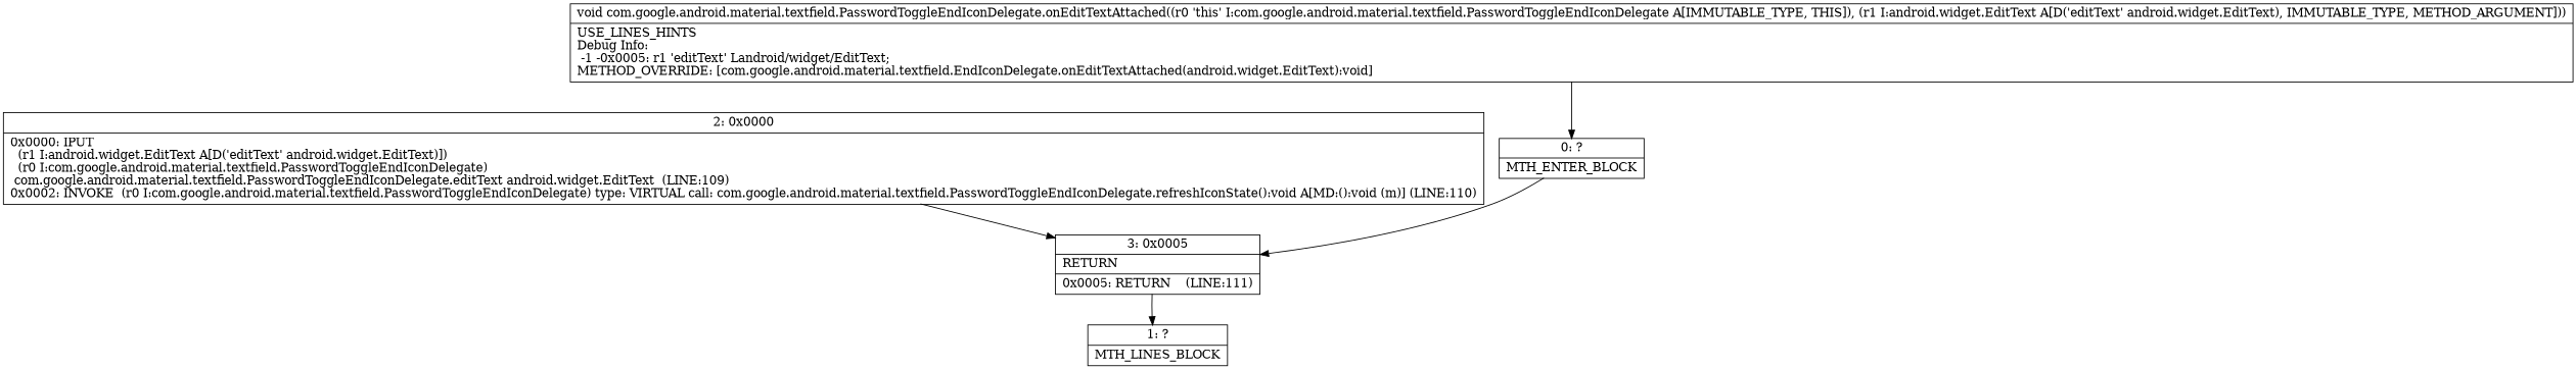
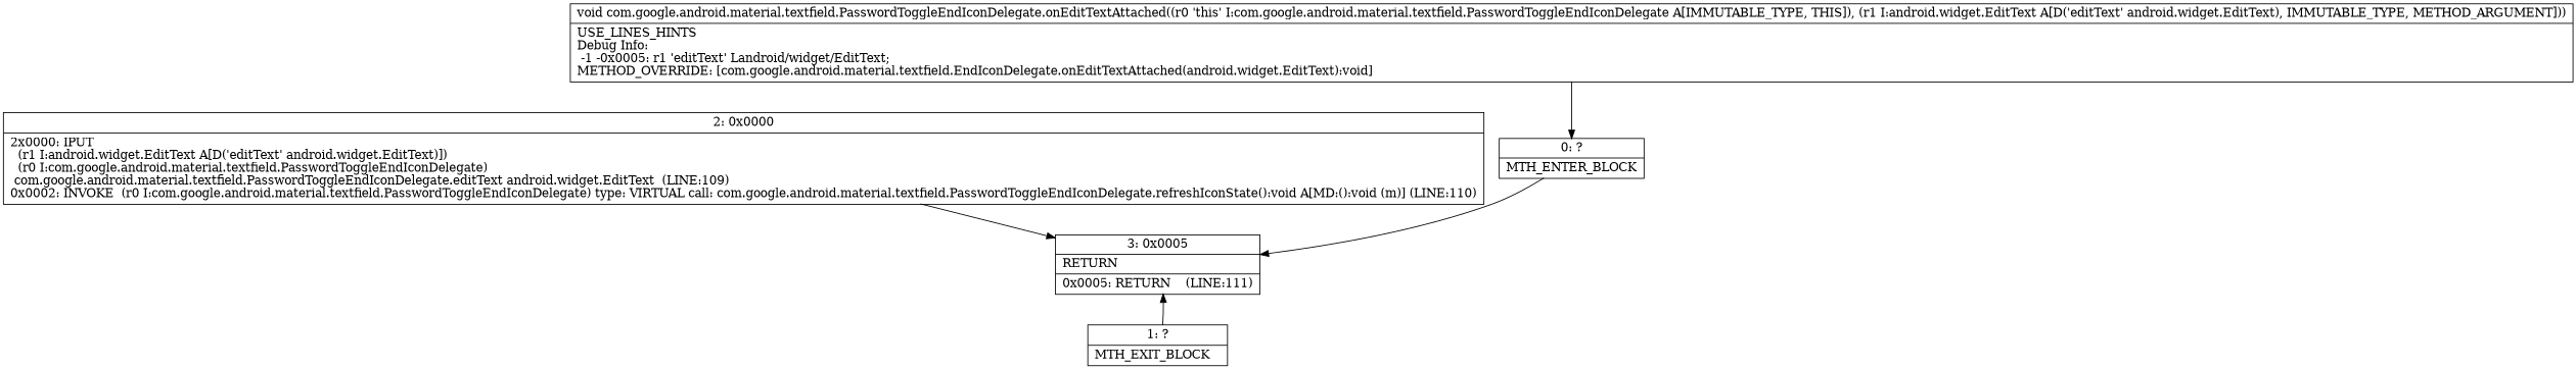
  digraph {
    node [shape=record]
    n1 [label="{0\:\ ?|MTH_ENTER_BLOCK\l}"]
    n2 [label="{3\:\ 0x0005|RETURN\l|0x0005: RETURN    (LINE:111)\l}"]
-   n3 [label="{2\:\ 0x0000|0x0000: IPUT  \l  (r1 I:android.widget.EditText A[D('editText' android.widget.EditText)])\l  (r0 I:com.google.android.material.textfield.PasswordToggleEndIconDelegate)\l com.google.android.material.textfield.PasswordToggleEndIconDelegate.editText android.widget.EditText  (LINE:109)\l0x0002: INVOKE  (r0 I:com.google.android.material.textfield.PasswordToggleEndIconDelegate) type: VIRTUAL call: com.google.android.material.textfield.PasswordToggleEndIconDelegate.refreshIconState():void A[MD:():void (m)] (LINE:110)\l}"]
-   n4 [label="{1\:\ ?|MTH_LINES_BLOCK\l}"]
+   n3 [label="{2\:\ 0x0000|2x0000: IPUT  \l  (r1 I:android.widget.EditText A[D('editText' android.widget.EditText)])\l  (r0 I:com.google.android.material.textfield.PasswordToggleEndIconDelegate)\l com.google.android.material.textfield.PasswordToggleEndIconDelegate.editText android.widget.EditText  (LINE:109)\l0x0002: INVOKE  (r0 I:com.google.android.material.textfield.PasswordToggleEndIconDelegate) type: VIRTUAL call: com.google.android.material.textfield.PasswordToggleEndIconDelegate.refreshIconState():void A[MD:():void (m)] (LINE:110)\l}"]
+   n4 [label="{1\:\ ?|MTH_EXIT_BLOCK\l}"]
    n5 [label="{void com.google.android.material.textfield.PasswordToggleEndIconDelegate.onEditTextAttached((r0 'this' I:com.google.android.material.textfield.PasswordToggleEndIconDelegate A[IMMUTABLE_TYPE, THIS]), (r1 I:android.widget.EditText A[D('editText' android.widget.EditText), IMMUTABLE_TYPE, METHOD_ARGUMENT]))  | USE_LINES_HINTS\lDebug Info:\l  \-1 \-0x0005: r1 'editText' Landroid\/widget\/EditText;\lMETHOD_OVERRIDE: [com.google.android.material.textfield.EndIconDelegate.onEditTextAttached(android.widget.EditText):void]\l}"]
    n1 -> n2
-   n2 -> n4
+   n4 -> n2
    n3 -> n2
    n5 -> n1
  }
